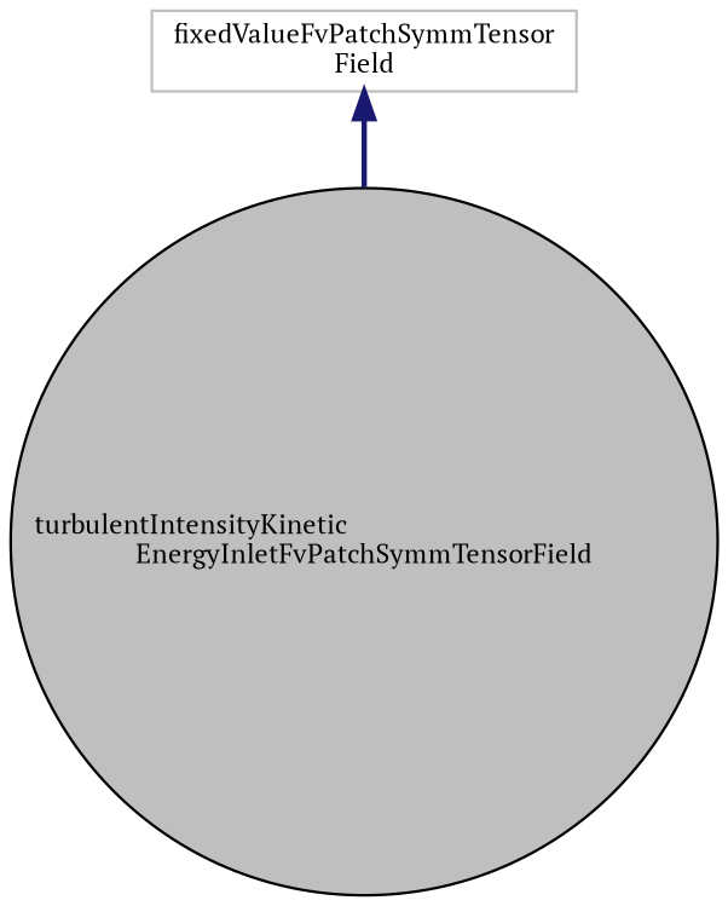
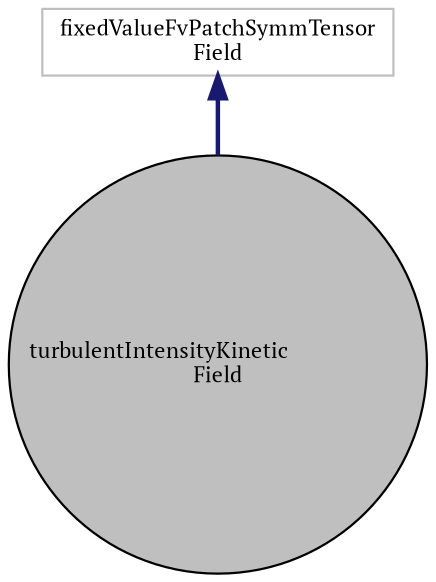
  digraph {
    fontname="PT Serif"
    node [fontname="PT Serif" fontsize=10]
-   n1 [color=black fillcolor=grey75 fontcolor=black height=0.2 label="turbulentIntensityKinetic\lEnergyInletFvPatchSymmTensorField" shape=circle style=filled width=0.4]
+   n1 [color=black fillcolor=grey75 fontcolor=black height=0.2 label="turbulentIntensityKinetic\lField" shape=circle style=filled width=0.4]
    n2 [color=grey75 height=0.2 label="fixedValueFvPatchSymmTensor\lField" shape=box width=0.4]
    n2 -> n1 [color=midnightblue dir=back fontname="PT Serif" fontsize=10 labelfontname=FreeSans labelfontsize=10 style=bold]
  }
